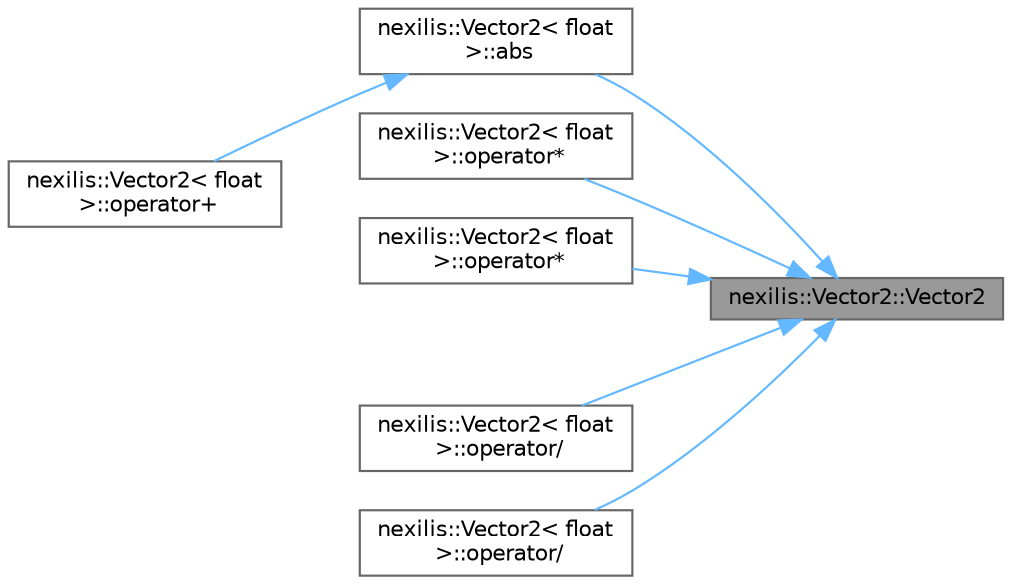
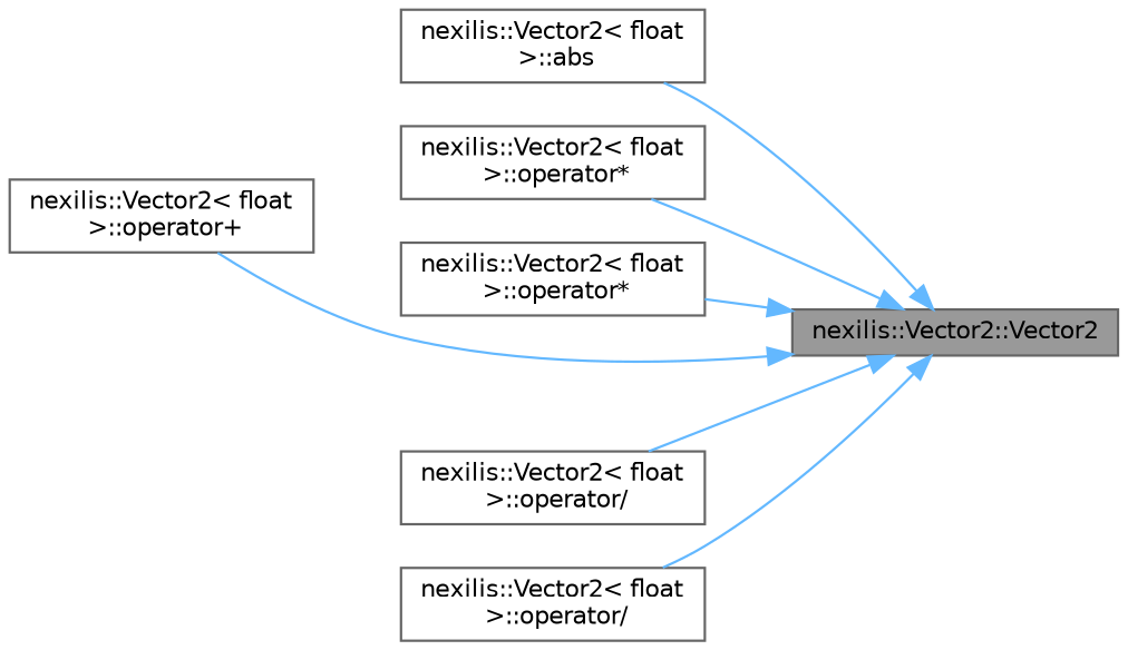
  digraph {
    rankdir=RL
    node [color=grey40 fillcolor=white fontname=Helvetica fontsize=10 shape=box style=filled]
    edge [color=steelblue1 dir=back fontname=Helvetica fontsize=10 labelfontname=Helvetica labelfontsize=10 style=solid]
    n1 [color=gray40 fillcolor=grey60 fontcolor=black height=0.2 label="nexilis::Vector2::Vector2" width=0.4]
    n2 [height=0.2 label="nexilis::Vector2\< float\l \>::abs" width=0.4]
    n3 [height=0.2 label="nexilis::Vector2\< float\l \>::operator*" width=0.4]
    n4 [height=0.2 label="nexilis::Vector2\< float\l \>::operator*" width=0.4]
    n5 [height=0.2 label="nexilis::Vector2\< float\l \>::operator+" width=0.4]
    n6 [height=0.2 label="nexilis::Vector2\< float\l \>::operator/" width=0.4]
    n7 [height=0.2 label="nexilis::Vector2\< float\l \>::operator/" width=0.4]
    n1 -> n2
    n1 -> n3
    n1 -> n4
-   n2 -> n5
+   n1 -> n5
    n1 -> n6
    n1 -> n7
  }
